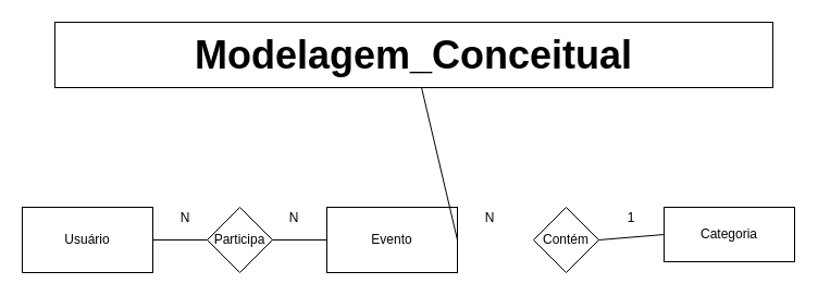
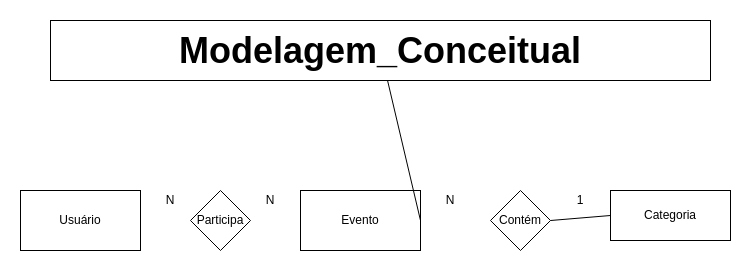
  <mxCell id="0" />
  <mxCell id="1" parent="0" />
  <mxCell id="2" value="&lt;b&gt;&lt;font style=&quot;font-size: 36px&quot;&gt;Modelagem_Conceitual&lt;/font&gt;&lt;/b&gt;" style="rounded=0;whiteSpace=wrap;html=1;" vertex="1" parent="1"><mxGeometry x="50" y="20" width="660" height="60" as="geometry" /></mxCell>
  <mxCell id="3" value="Usuário" style="rounded=0;whiteSpace=wrap;html=1;" vertex="1" parent="1"><mxGeometry x="20" y="190" width="120" height="60" as="geometry" /></mxCell>
  <mxCell id="4" value="Evento" style="rounded=0;whiteSpace=wrap;html=1;" vertex="1" parent="1"><mxGeometry x="300" y="190" width="120" height="60" as="geometry" /></mxCell>
  <mxCell id="5" value="Categoria" style="rounded=0;whiteSpace=wrap;html=1;" vertex="1" parent="1"><mxGeometry x="610" y="190" width="120" height="50" as="geometry" /></mxCell>
  <mxCell id="6" value="Participa" style="rhombus;whiteSpace=wrap;html=1;" vertex="1" parent="1"><mxGeometry x="190" y="190" width="60" height="60" as="geometry" /></mxCell>
  <mxCell id="7" value="Contém" style="rhombus;whiteSpace=wrap;html=1;" vertex="1" parent="1"><mxGeometry x="490" y="190" width="60" height="60" as="geometry" /></mxCell>
- <mxCell id="8" value="" style="endArrow=none;html=1;entryX=0;entryY=0.5;entryDx=0;entryDy=0;exitX=1;exitY=0.5;exitDx=0;exitDy=0;" edge="1" parent="1" source="3" target="6"><mxGeometry width="50" height="50" relative="1" as="geometry"><mxPoint x="-80" y="400" as="sourcePoint" /><mxPoint x="-30" y="350" as="targetPoint" /></mxGeometry></mxCell>
- <mxCell id="9" value="" style="endArrow=none;html=1;entryX=0;entryY=0.5;entryDx=0;entryDy=0;exitX=1;exitY=0.5;exitDx=0;exitDy=0;" edge="1" parent="1" source="6" target="4"><mxGeometry width="50" height="50" relative="1" as="geometry"><mxPoint x="-80" y="400" as="sourcePoint" /><mxPoint x="-30" y="350" as="targetPoint" /></mxGeometry></mxCell>
  <mxCell id="10" value="" style="endArrow=none;html=1;exitX=1;exitY=0.5;exitDx=0;exitDy=0;" edge="1" parent="1" source="4" target="2"><mxGeometry width="50" height="50" relative="1" as="geometry"><mxPoint x="20" y="320" as="sourcePoint" /><mxPoint x="70" y="270" as="targetPoint" /></mxGeometry></mxCell>
  <mxCell id="11" value="" style="endArrow=none;html=1;entryX=0;entryY=0.5;entryDx=0;entryDy=0;exitX=1;exitY=0.5;exitDx=0;exitDy=0;" edge="1" parent="1" source="7" target="5"><mxGeometry width="50" height="50" relative="1" as="geometry"><mxPoint x="20" y="320" as="sourcePoint" /><mxPoint x="70" y="270" as="targetPoint" /></mxGeometry></mxCell>
  <mxCell id="12" value="N" style="text;html=1;strokeColor=none;fillColor=none;align=center;verticalAlign=middle;whiteSpace=wrap;rounded=0;" vertex="1" parent="1"><mxGeometry x="150" y="190" width="40" height="20" as="geometry" /></mxCell>
  <mxCell id="13" value="N" style="text;html=1;strokeColor=none;fillColor=none;align=center;verticalAlign=middle;whiteSpace=wrap;rounded=0;" vertex="1" parent="1"><mxGeometry x="250" y="190" width="40" height="20" as="geometry" /></mxCell>
  <mxCell id="14" value="N" style="text;html=1;strokeColor=none;fillColor=none;align=center;verticalAlign=middle;whiteSpace=wrap;rounded=0;" vertex="1" parent="1"><mxGeometry x="430" y="190" width="40" height="20" as="geometry" /></mxCell>
  <mxCell id="15" value="1" style="text;html=1;strokeColor=none;fillColor=none;align=center;verticalAlign=middle;whiteSpace=wrap;rounded=0;" vertex="1" parent="1"><mxGeometry x="560" y="190" width="40" height="20" as="geometry" /></mxCell>
